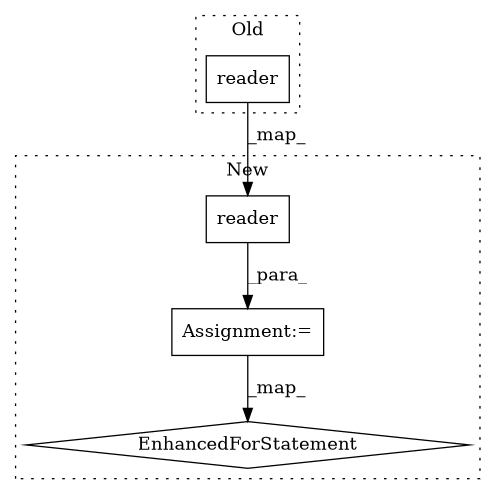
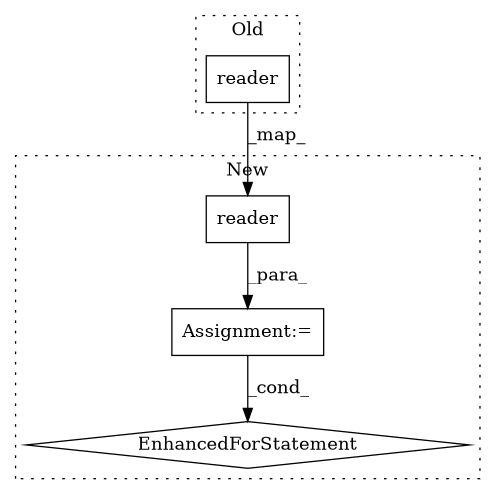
  digraph {
    node [a=32 l="7,1" s="1460,1552" shape=box]
    n1 [label=reader s="1410,1432"]
    n2 [a=7 l="57,2" label="Assignment:="]
    n3 [a=70 l="57,2" label=EnhancedForStatement shape=diamond]
    n4 [label=reader s="1267,1289"]
    subgraph cluster_1 {
      label=New
      style=dotted
      n1
      n2
      n3
    }
    subgraph cluster_2 {
      label=Old
      style=dotted
      n4
    }
    n1 -> n2 [label=_para_]
-   n2 -> n3 [label=_map_]
+   n2 -> n3 [label=_cond_]
    n4 -> n1 [label=_map_]
  }
